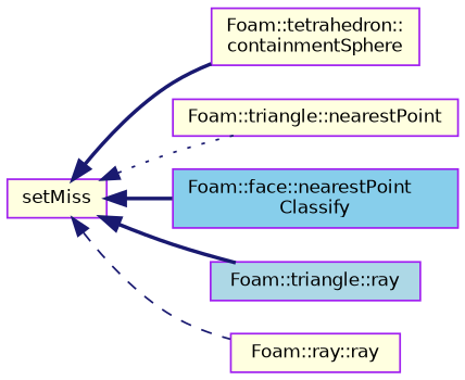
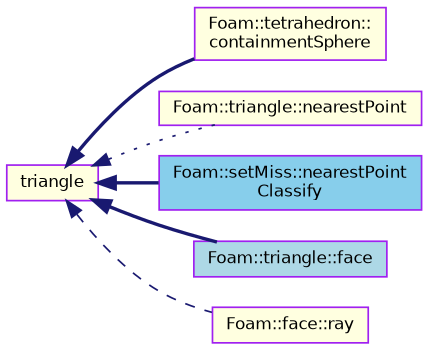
  digraph {
    rankdir=LR
    node [color=purple fillcolor=lightyellow fontname=Helvetica fontsize=10 shape=record style=filled]
    edge [color=midnightblue dir=back fontname=Helvetica fontsize=10 labelfontname=Helvetica labelfontsize=10 style=bold]
-   n1 [fontcolor=black height=0.2 label=setMiss width=0.4]
+   n1 [fontcolor=black height=0.2 label=triangle width=0.4]
    n2 [height=0.2 label="Foam::tetrahedron::\lcontainmentSphere" width=0.4]
    n3 [height=0.2 label="Foam::triangle::nearestPoint" width=0.4]
-   n4 [fillcolor=skyblue height=0.2 label="Foam::face::nearestPoint\lClassify" width=0.4]
-   n5 [fillcolor=lightblue height=0.2 label="Foam::triangle::ray" width=0.4]
-   n6 [height=0.2 label="Foam::ray::ray" width=0.4]
+   n4 [fillcolor=skyblue height=0.2 label="Foam::setMiss::nearestPoint\lClassify" width=0.4]
+   n5 [fillcolor=lightblue height=0.2 label="Foam::triangle::face" width=0.4]
+   n6 [height=0.2 label="Foam::face::ray" width=0.4]
    n1 -> n2
    n1 -> n3 [style=dotted]
    n1 -> n4
    n1 -> n5
    n1 -> n6 [style=dashed]
  }
